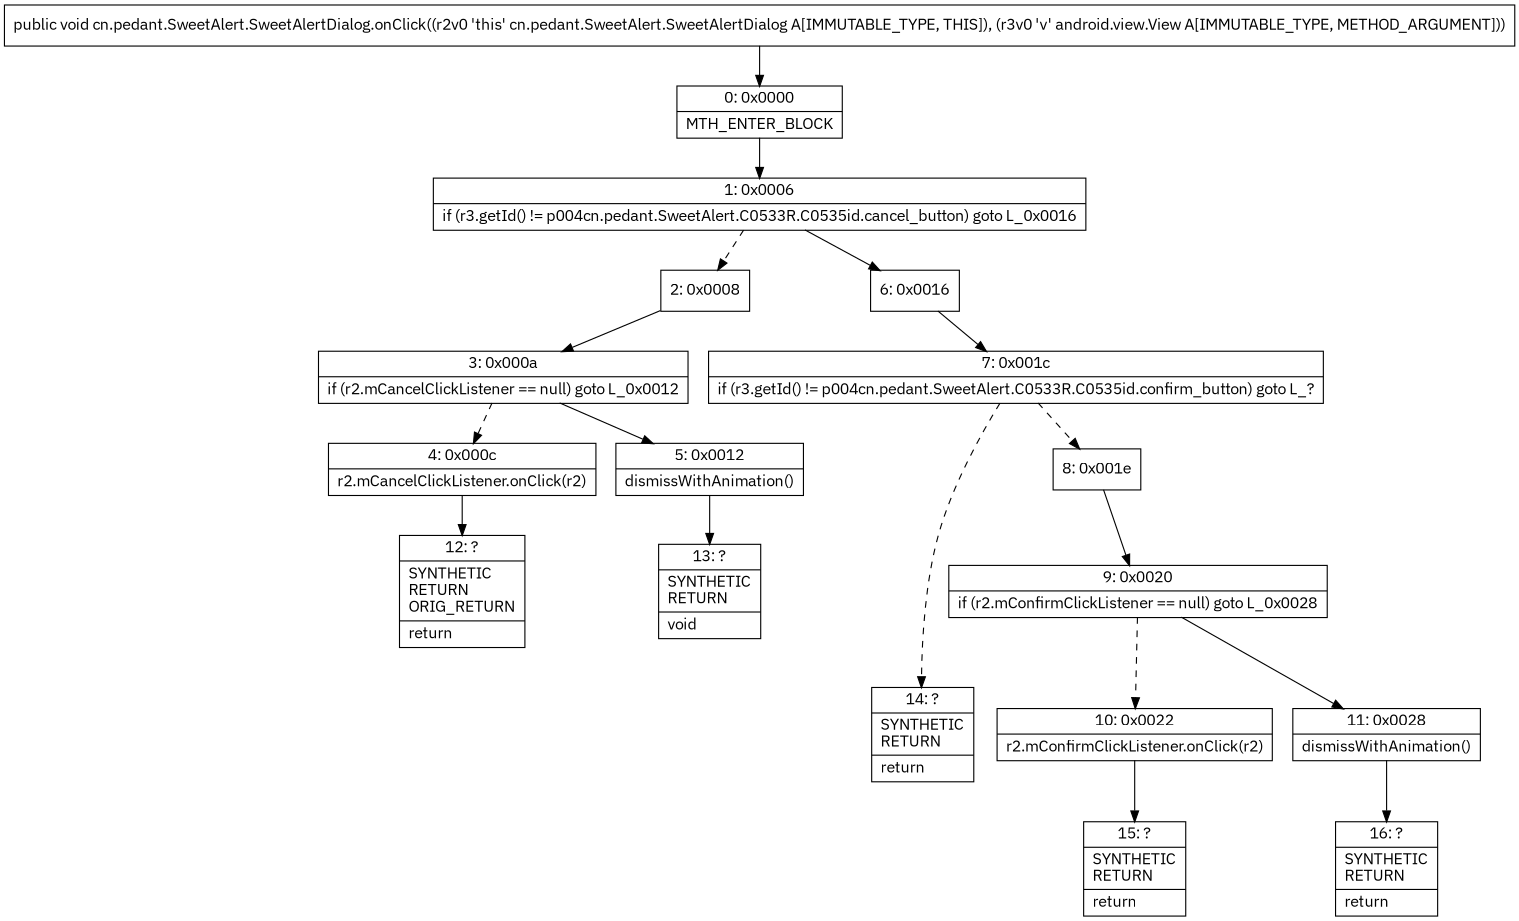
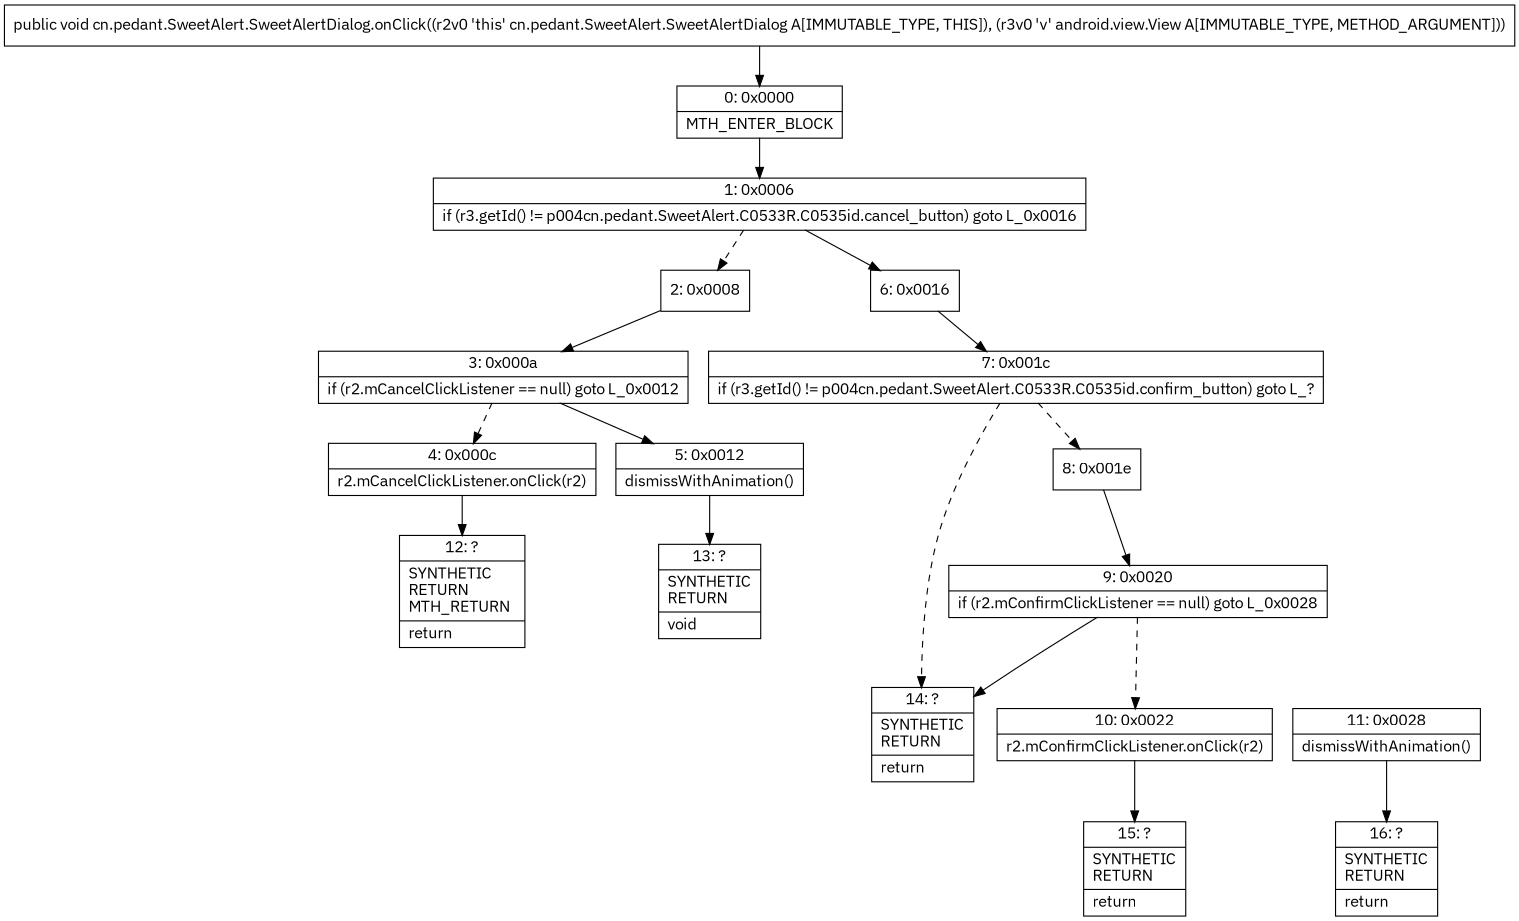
  digraph {
    fontname="IBM Plex Sans"
    node [fontname="IBM Plex Sans" shape=record]
    edge [fontname="IBM Plex Sans"]
    n1 [label="{0\:\ 0x0000|MTH_ENTER_BLOCK\l}"]
    n2 [label="{1\:\ 0x0006|if (r3.getId() != p004cn.pedant.SweetAlert.C0533R.C0535id.cancel_button) goto L_0x0016\l}"]
    n3 [label="{2\:\ 0x0008}"]
    n4 [label="{6\:\ 0x0016}"]
    n5 [label="{3\:\ 0x000a|if (r2.mCancelClickListener == null) goto L_0x0012\l}"]
    n6 [label="{7\:\ 0x001c|if (r3.getId() != p004cn.pedant.SweetAlert.C0533R.C0535id.confirm_button) goto L_?\l}"]
    n7 [label="{4\:\ 0x000c|r2.mCancelClickListener.onClick(r2)\l}"]
    n8 [label="{5\:\ 0x0012|dismissWithAnimation()\l}"]
-   n9 [label="{12\:\ ?|SYNTHETIC\lRETURN\lORIG_RETURN\l|return\l}"]
+   n9 [label="{12\:\ ?|SYNTHETIC\lRETURN\lMTH_RETURN\l|return\l}"]
    n10 [label="{13\:\ ?|SYNTHETIC\lRETURN\l|void\l}"]
    n11 [label="{8\:\ 0x001e}"]
    n12 [label="{14\:\ ?|SYNTHETIC\lRETURN\l|return\l}"]
    n13 [label="{9\:\ 0x0020|if (r2.mConfirmClickListener == null) goto L_0x0028\l}"]
    n14 [label="{10\:\ 0x0022|r2.mConfirmClickListener.onClick(r2)\l}"]
    n15 [label="{11\:\ 0x0028|dismissWithAnimation()\l}"]
    n16 [label="{15\:\ ?|SYNTHETIC\lRETURN\l|return\l}"]
    n17 [label="{16\:\ ?|SYNTHETIC\lRETURN\l|return\l}"]
    n18 [label="{public void cn.pedant.SweetAlert.SweetAlertDialog.onClick((r2v0 'this' cn.pedant.SweetAlert.SweetAlertDialog A[IMMUTABLE_TYPE, THIS]), (r3v0 'v' android.view.View A[IMMUTABLE_TYPE, METHOD_ARGUMENT])) }"]
    n1 -> n2
    n2 -> n3 [style=dashed]
    n2 -> n4
    n3 -> n5
    n4 -> n6
    n5 -> n7 [style=dashed]
    n5 -> n8
    n6 -> n11 [style=dashed]
    n6 -> n12 [style=dashed]
    n7 -> n9
    n8 -> n10
    n11 -> n13
    n13 -> n14 [style=dashed]
-   n13 -> n15
+   n13 -> n12
    n14 -> n16
    n15 -> n17
    n18 -> n1
  }
